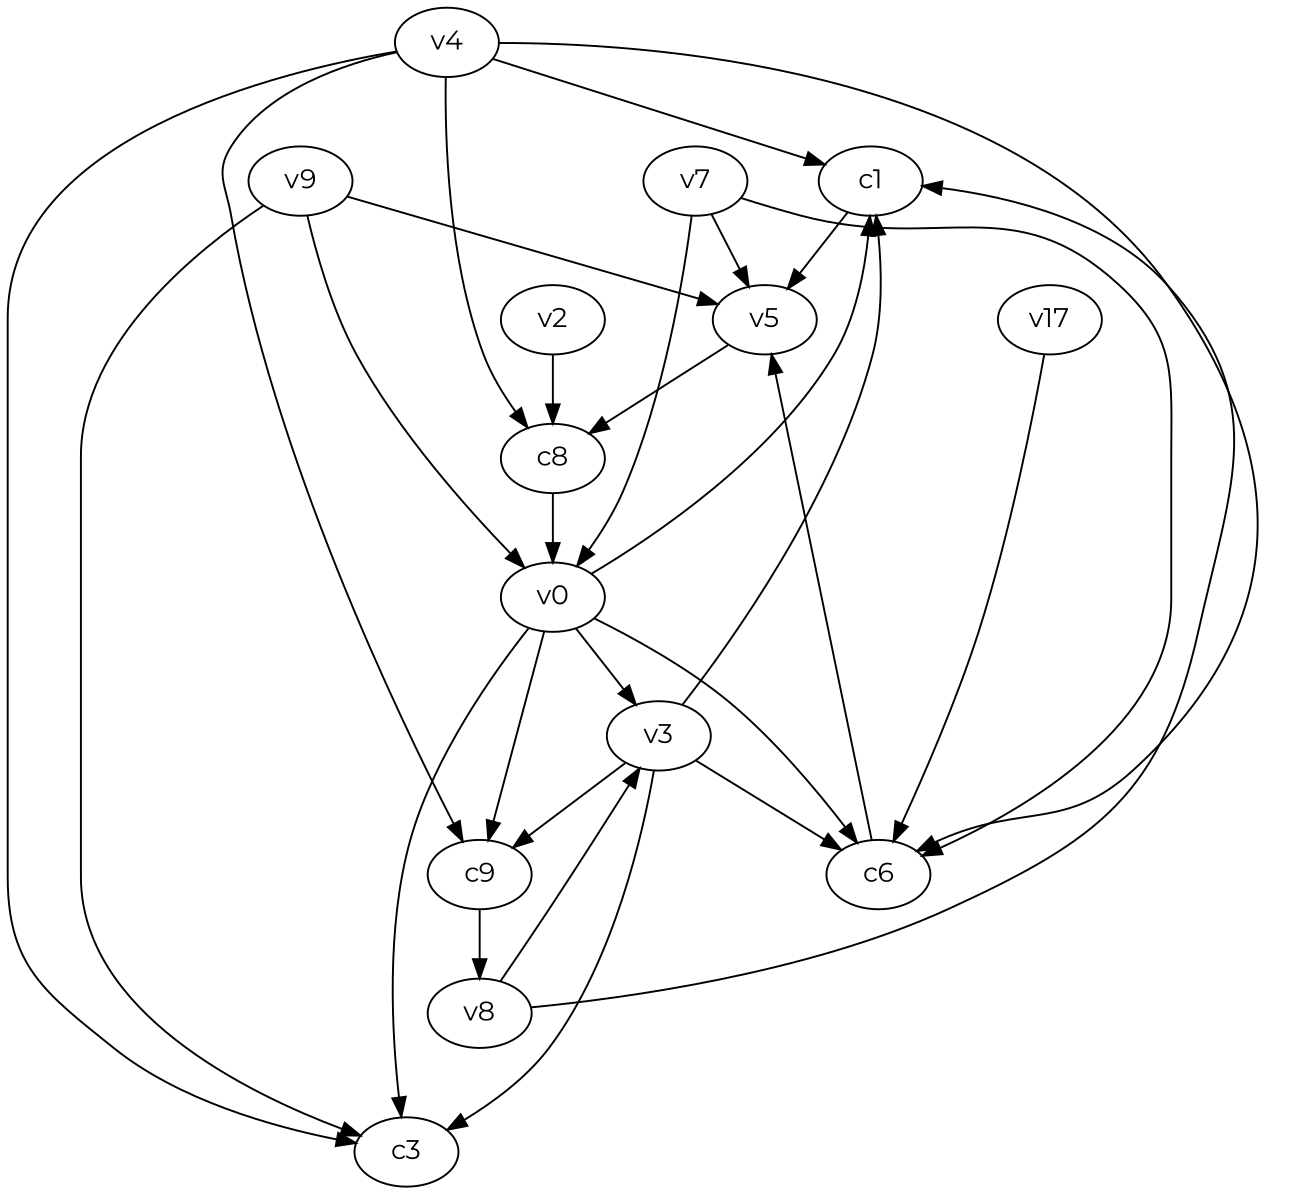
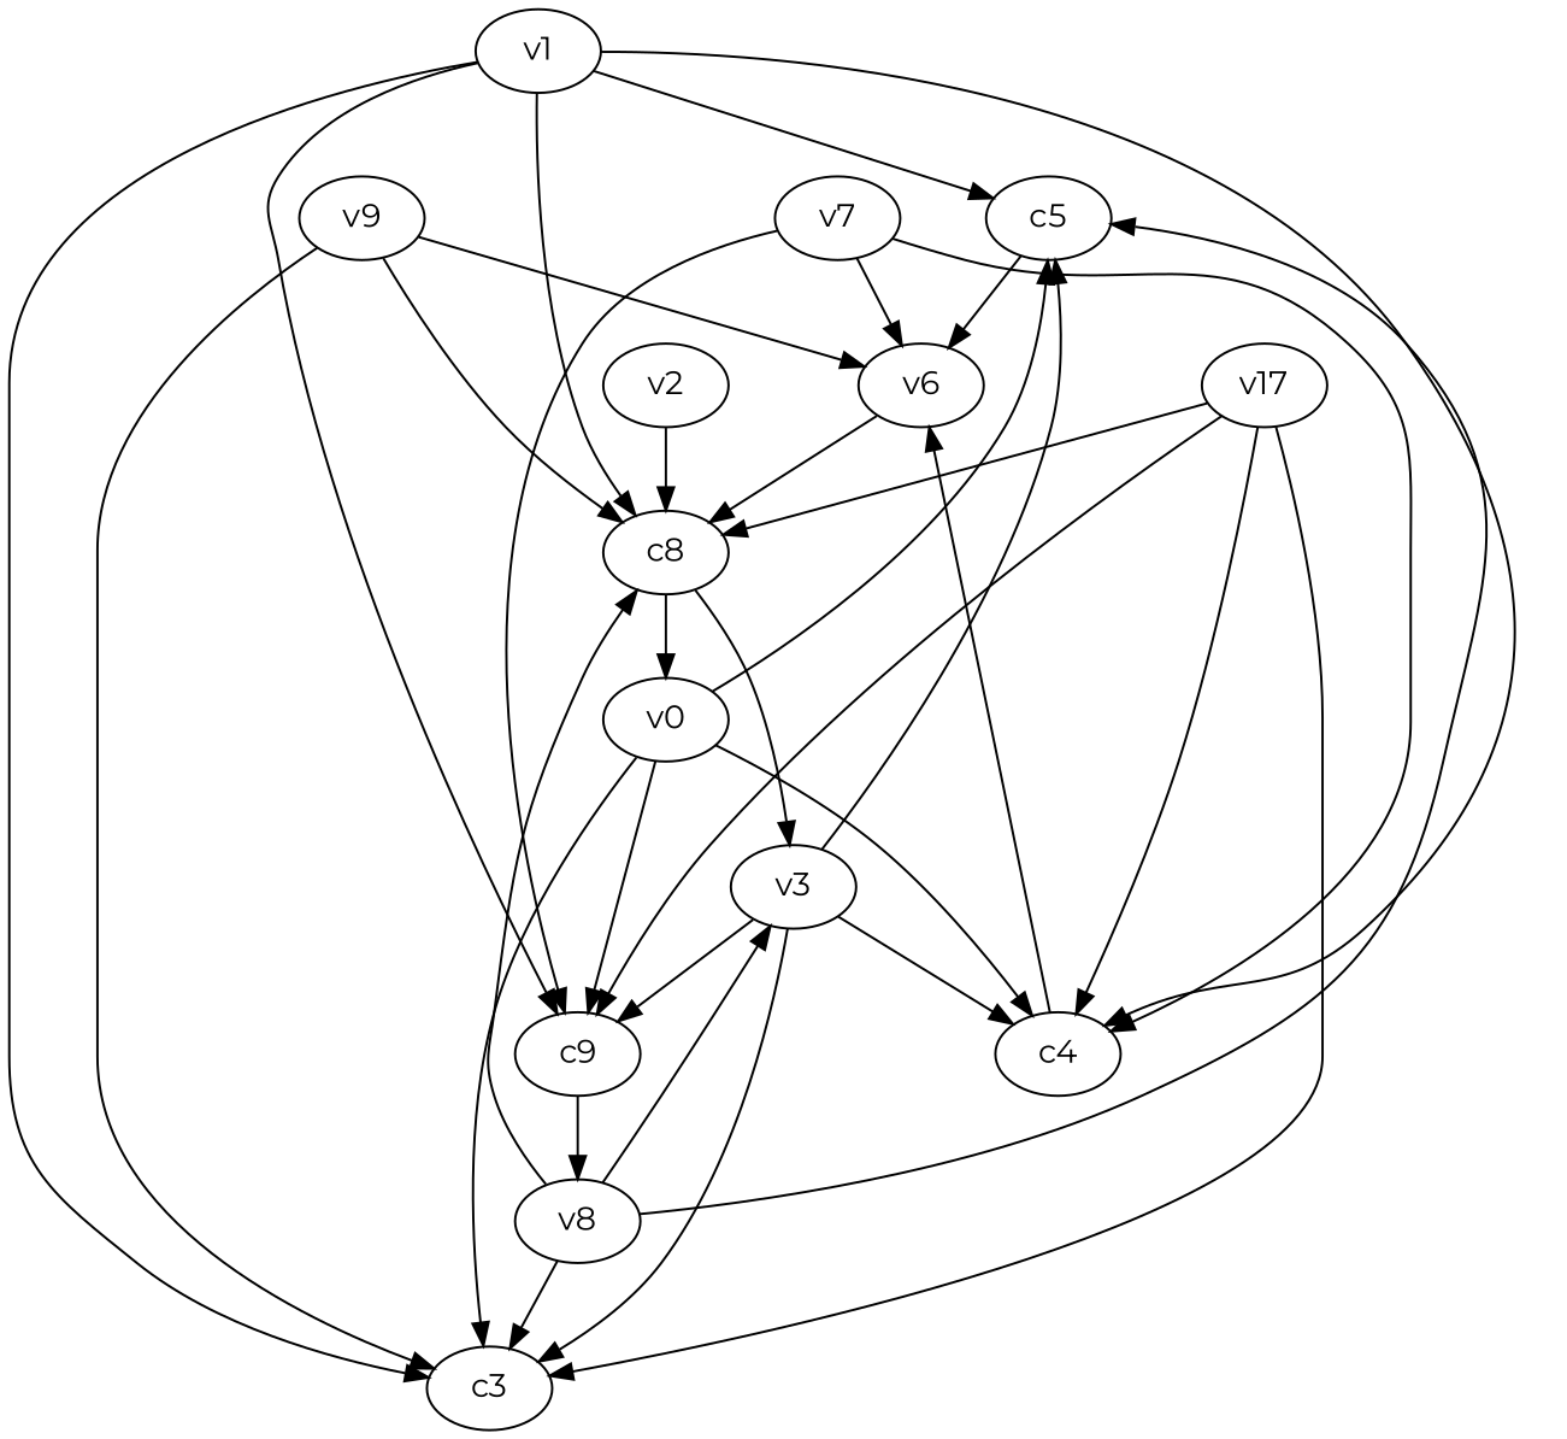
  strict digraph {
    fontname=Montserrat
    node [fontname=Montserrat]
    edge [fontname=Montserrat weight=1]
-   c1
-   v5
+   c1 [label=c5]
+   v5 [label=v6]
    n3 [label=c8]
    n4 [label=c9]
    v8
    v3
    c3
-   c4 [label=c6]
+   c4
    n9 [label=v0]
-   v1 [label=v4]
+   v1
    v2
    v7
    v9
    n14 [label=v17]
    c1 -> v5
    v5 -> n3
-   n9 -> v3
+   n3 -> v3
    n3 -> n9
    n4 -> v8
    v8 -> c1
+   v8 -> n3
    v8 -> v3
+   v8 -> c3
    v3 -> c1
    v3 -> n4
    v3 -> c3
    v3 -> c4
    c4 -> v5
    n9 -> c1
    n9 -> n4
    n9 -> c3
    n9 -> c4
    v1 -> c1
    v1 -> n3
    v1 -> n4
    v1 -> c3
    v1 -> c4
    v2 -> n3
    v7 -> v5
-   v7 -> n9
+   v7 -> n4
    v7 -> c4
    v9 -> v5
-   v9 -> n9
+   v9 -> n3
    v9 -> c3
+   n14 -> n3
+   n14 -> n4
+   n14 -> c3
    n14 -> c4
  }
